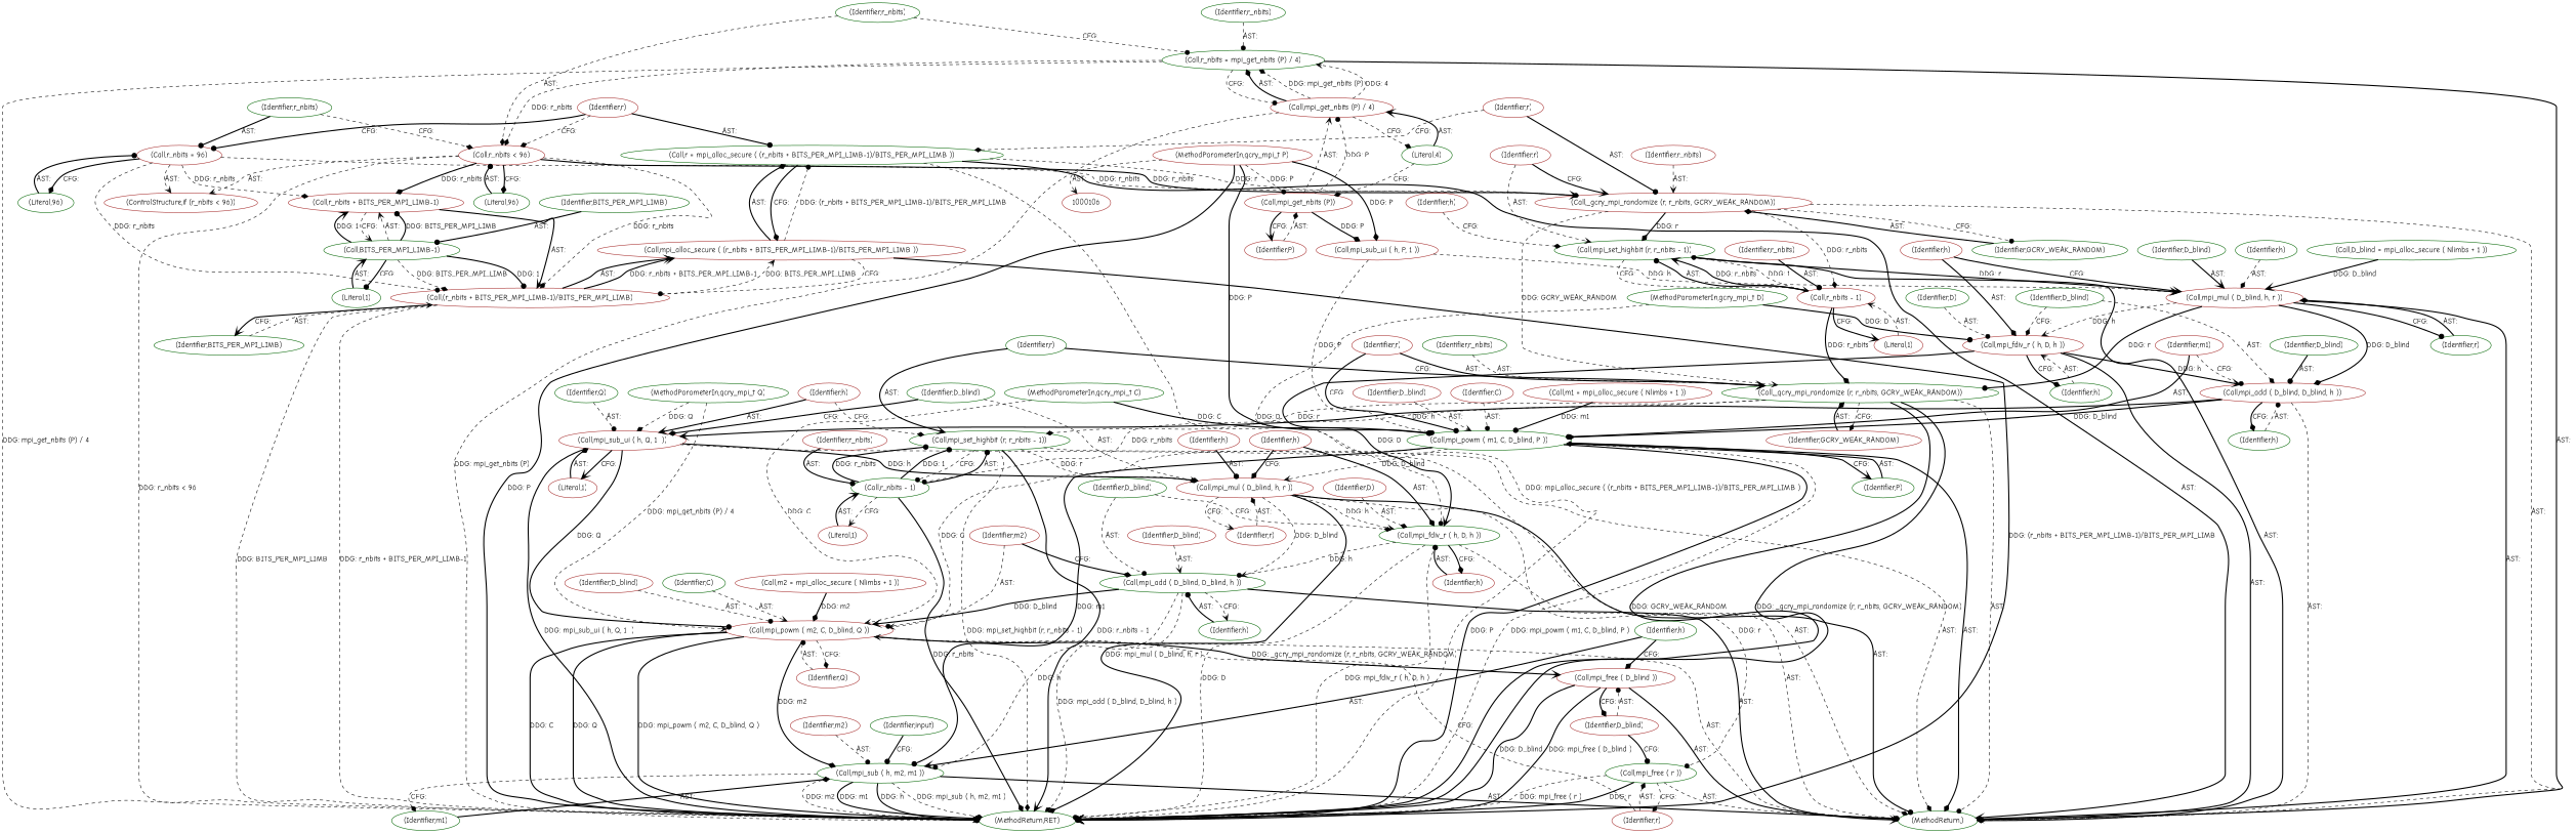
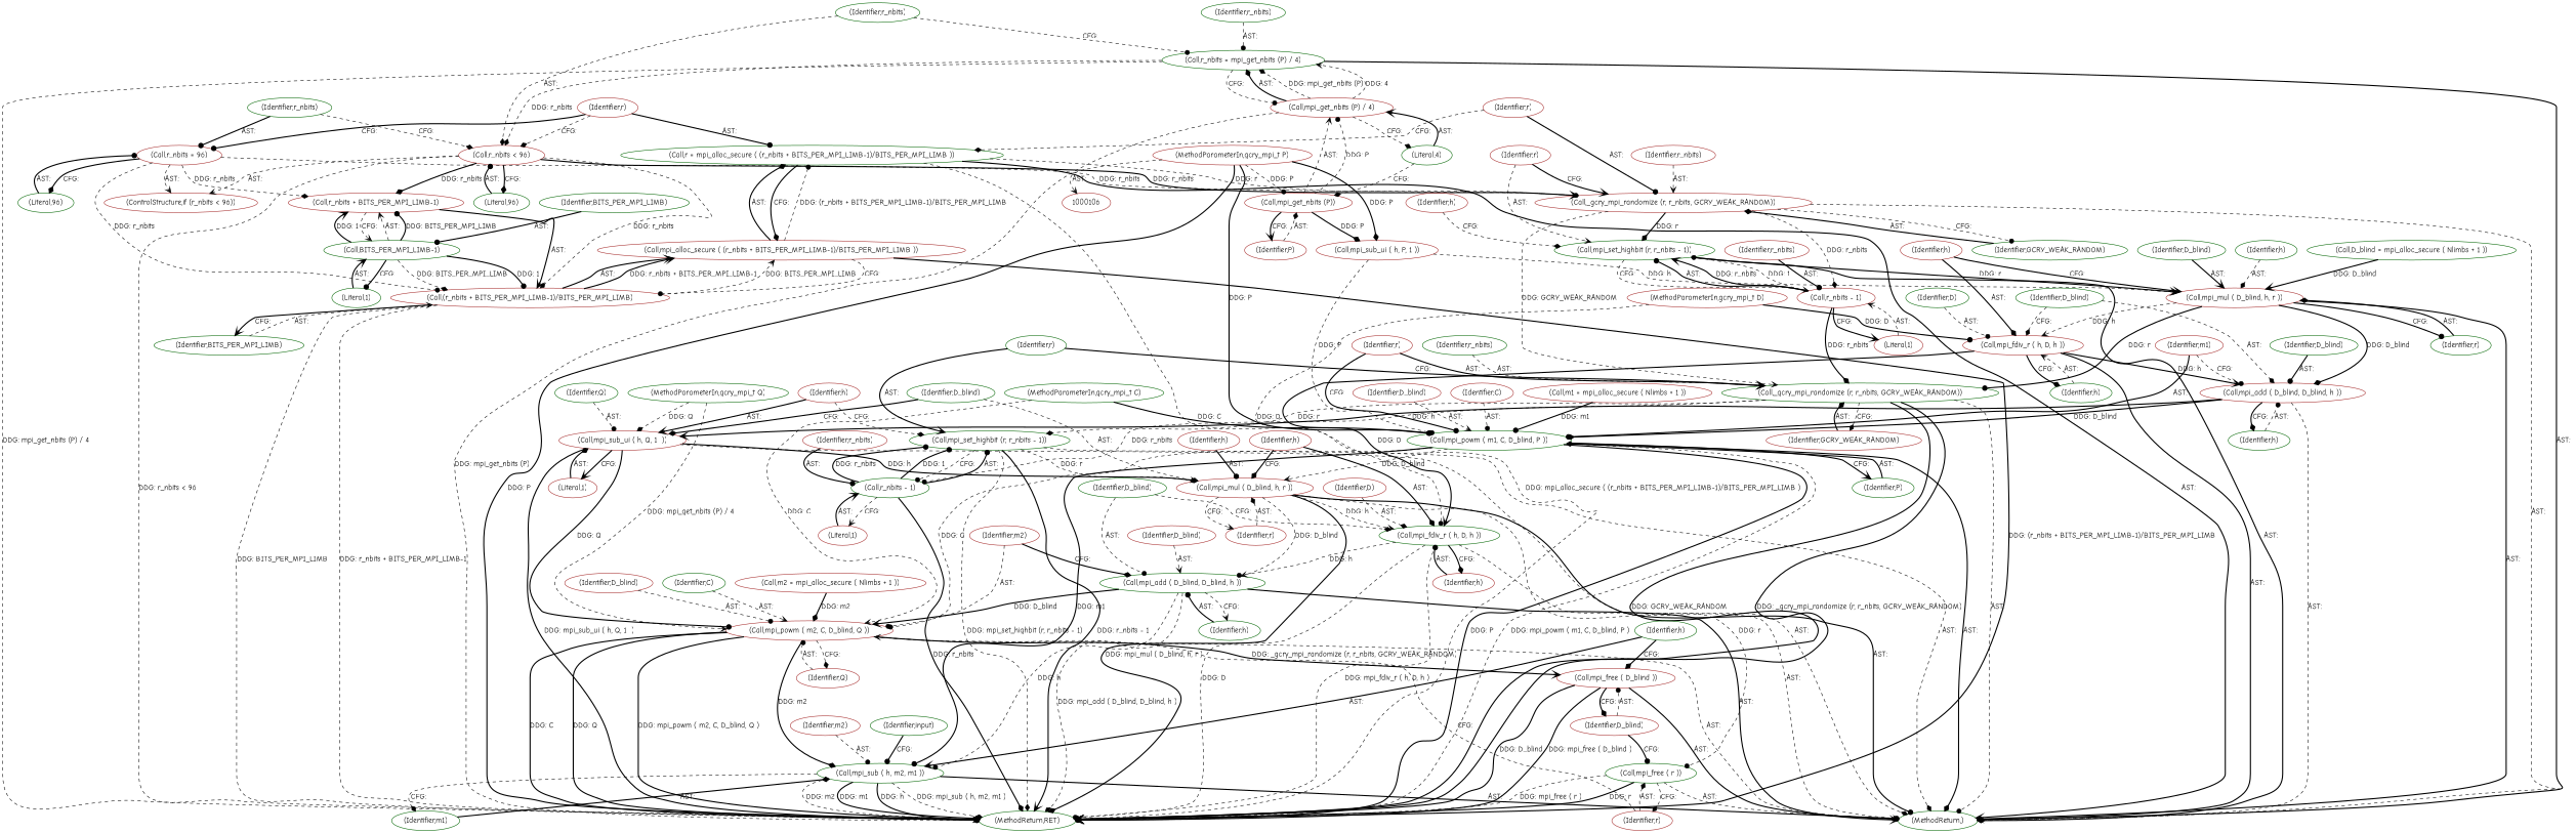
  digraph {
    fontname="Comic Neue"
    node [color=brown fontname="Comic Neue"]
    edge [arrowhead=diamond fontname="Comic Neue" style=bold]
    n1 [label="(Call,_gcry_mpi_randomize (r, r_nbits, GCRY_WEAK_RANDOM))"]
    n2 [color=darkgreen label="(Call,mpi_set_highbit (r, r_nbits - 1))"]
    n3 [color=darkgreen label="(Call,_gcry_mpi_randomize (r, r_nbits, GCRY_WEAK_RANDOM))"]
    n4 [label="(Call,r_nbits - 1)"]
    n5 [color=darkgreen label="(MethodReturn,)"]
    n6 [color=darkgreen label="(Identifier,GCRY_WEAK_RANDOM)"]
    n7 [label="(Call,mpi_mul ( D_blind, h, r ))"]
    n8 [color=darkgreen label="(MethodReturn,RET)"]
    n9 [color=darkgreen label="(Call,mpi_set_highbit (r, r_nbits - 1))"]
    n10 [color=darkgreen label="(Call,r_nbits - 1)"]
    n11 [label="(Identifier,GCRY_WEAK_RANDOM)"]
    n12 [label="(Literal,1)"]
    n13 [color=darkgreen label="(Call,r = mpi_alloc_secure ( (r_nbits + BITS_PER_MPI_LIMB-1)/BITS_PER_MPI_LIMB ))"]
    n14 [label="(Call,mpi_alloc_secure ( (r_nbits + BITS_PER_MPI_LIMB-1)/BITS_PER_MPI_LIMB ))"]
    n15 [label="(Call,(r_nbits + BITS_PER_MPI_LIMB-1)/BITS_PER_MPI_LIMB)"]
    n16 [color=darkgreen label="(Identifier,BITS_PER_MPI_LIMB)"]
    n17 [label="(Call,r_nbits < 96)"]
    n18 [color=darkgreen label="(Literal,96)"]
    n19 [label="(Call,r_nbits + BITS_PER_MPI_LIMB-1)"]
    n20 [label="(ControlStructure,if (r_nbits < 96))"]
    n21 [color=darkgreen label="(Call,BITS_PER_MPI_LIMB-1)"]
    n22 [color=darkgreen label="(Call,r_nbits = mpi_get_nbits (P) / 4)"]
    n23 [label="(Call,mpi_get_nbits (P) / 4)"]
    n24 [color=darkgreen label="(Literal,4)"]
    n25 [label="(Call,mpi_get_nbits (P))"]
    n26 [label="(Call,mpi_sub_ui ( h, P, 1 ))"]
    n27 [label="(Identifier,P)"]
    n28 [color=darkgreen label="(Call,mpi_powm ( m1, C, D_blind, P ))"]
    n29 [label="(MethodParameterIn,gcry_mpi_t P)"]
    1000106
    n31 [label="(Call,mpi_mul ( D_blind, h, r ))"]
    n32 [label="(Call,mpi_powm ( m2, C, D_blind, Q ))"]
    n33 [color=darkgreen label="(Call,mpi_sub ( h, m2, m1 ))"]
    n34 [color=darkgreen label="(Identifier,P)"]
    n35 [label="(Call,r_nbits = 96)"]
    n36 [color=darkgreen label="(Literal,96)"]
    n37 [color=darkgreen label="(Literal,1)"]
    n38 [label="(Call,mpi_fdiv_r ( h, D, h ))"]
    n39 [label="(Call,mpi_add ( D_blind, D_blind, h ))"]
    n40 [color=darkgreen label="(Identifier,r)"]
    n41 [color=darkgreen label="(Call,mpi_fdiv_r ( h, D, h ))"]
    n42 [color=darkgreen label="(Identifier,h)"]
    n43 [label="(Call,mpi_sub_ui ( h, Q, 1  ))"]
    n44 [color=darkgreen label="(Identifier,h)"]
    n45 [color=darkgreen label="(Call,mpi_add ( D_blind, D_blind, h ))"]
    n46 [label="(Identifier,h)"]
    n47 [label="(Literal,1)"]
    n48 [color=darkgreen label="(Call,mpi_free ( r ))"]
    n49 [label="(Identifier,r)"]
    n50 [label="(Call,mpi_free ( D_blind ))"]
    n51 [label="(Identifier,Q)"]
    n52 [color=darkgreen label="(Identifier,m1)"]
    n53 [color=darkgreen label="(Identifier,h)"]
    n54 [label="(Identifier,r)"]
    n55 [label="(Identifier,D_blind)"]
    n56 [label="(Literal,1)"]
    n57 [label="(Identifier,D)"]
    n58 [label="(Identifier,m2)"]
    n59 [color=darkgreen label="(Identifier,Q)"]
    n60 [color=darkgreen label="(Identifier,D_blind)"]
    n61 [label="(Identifier,D_blind)"]
    n62 [label="(Identifier,r)"]
    n63 [label="(Identifier,r)"]
    n64 [color=darkgreen label="(Identifier,h)"]
    n65 [color=darkgreen label="(Identifier,r_nbits)"]
    n66 [label="(Identifier,h)"]
    n67 [label="(Identifier,D_blind)"]
    n68 [label="(Identifier,D_blind)"]
    n69 [color=darkgreen label="(Identifier,h)"]
    n70 [color=darkgreen label="(Identifier,r)"]
    n71 [color=darkgreen label="(Identifier,D)"]
    n72 [color=darkgreen label="(Identifier,C)"]
    n73 [color=darkgreen label="(Identifier,D_blind)"]
    n74 [color=darkgreen label="(Identifier,r_nbits)"]
    n75 [label="(Identifier,r_nbits)"]
    n76 [label="(Identifier,h)"]
-   n77 [color=darkgreen label="(MethodParameterIn,gcry_mpi_t D)"]
+   n77 [label="(MethodParameterIn,gcry_mpi_t D)"]
    n78 [color=darkgreen label="(MethodParameterIn,gcry_mpi_t Q)"]
    n79 [label="(Identifier,h)"]
    n80 [color=darkgreen label="(Call,D_blind = mpi_alloc_secure ( Nlimbs + 1 ))"]
    n81 [label="(Call,m2 = mpi_alloc_secure ( Nlimbs + 1 ))"]
    n82 [color=darkgreen label="(Identifier,r_nbits)"]
    n83 [color=darkgreen label="(Identifier,D_blind)"]
    n84 [color=darkgreen label="(Identifier,D_blind)"]
    n85 [label="(Identifier,C)"]
    n86 [label="(Identifier,r_nbits)"]
    n87 [label="(Identifier,r)"]
    n88 [label="(Identifier,m1)"]
    n89 [label="(Identifier,h)"]
    n90 [label="(Identifier,r_nbits)"]
    n91 [label="(Identifier,m2)"]
    n92 [label="(Identifier,h)"]
    n93 [label="(Call,m1 = mpi_alloc_secure ( Nlimbs + 1 ))"]
    n94 [color=darkgreen label="(Identifier,r_nbits)"]
    n95 [color=darkgreen label="(Identifier,input)"]
    n96 [label="(Identifier,r)"]
    n97 [color=darkgreen label="(Identifier,BITS_PER_MPI_LIMB)"]
    n98 [color=darkgreen label="(MethodParameterIn,gcry_mpi_t C)"]
    n99 [color=darkgreen label="(Identifier,D_blind)"]
    n1 -> n2 [label="DDG: r"]
    n1 -> n3 [arrowhead=vee label="DDG: GCRY_WEAK_RANDOM" style=dashed]
    n1 -> n4 [label="DDG: r_nbits" style=dashed]
    n1 -> n5 [label="AST: " style=dashed]
    n1 -> n6 [arrowhead=dot label="CFG: " style=dashed]
    n2 -> n4 [arrowhead=vee label="CFG: " style=dashed]
    n2 -> n5 [label="AST: "]
    n2 -> n7 [arrowhead=vee label="DDG: r"]
    n3 -> n5 [arrowhead=dot label="AST: " style=dashed]
    n3 -> n8 [arrowhead=vee label="DDG: GCRY_WEAK_RANDOM"]
    n3 -> n8 [arrowhead=vee label="DDG: _gcry_mpi_randomize (r, r_nbits, GCRY_WEAK_RANDOM)"]
    n3 -> n9 [label="DDG: r" style=dashed]
    n3 -> n10 [arrowhead=dot label="DDG: r_nbits" style=dashed]
    n3 -> n11 [label="CFG: " style=dashed]
    n4 -> n2 [arrowhead=dot label="AST: "]
    n4 -> n2 [arrowhead=vee label="DDG: r_nbits"]
    n4 -> n2 [arrowhead=dot label="DDG: 1" style=dashed]
    n4 -> n3 [label="DDG: r_nbits"]
    n4 -> n12 [arrowhead=vee label="CFG: "]
    n6 -> n1 [label="AST: "]
    n7 -> n3 [arrowhead=dot label="DDG: r"]
    n7 -> n5 [arrowhead=dot label="AST: "]
    n7 -> n38 [arrowhead=vee label="DDG: h" style=dashed]
    n7 -> n39 [label="DDG: D_blind"]
    n7 -> n40 [arrowhead=dot label="CFG: "]
    n9 -> n5 [label="AST: " style=dashed]
    n9 -> n8 [label="DDG: mpi_set_highbit (r, r_nbits - 1)" style=dashed]
    n9 -> n8 [arrowhead=vee label="DDG: r_nbits - 1"]
    n9 -> n10 [arrowhead=dot label="CFG: " style=dashed]
    n9 -> n31 [label="DDG: r" style=dashed]
    n10 -> n8 [label="DDG: r_nbits"]
    n10 -> n9 [arrowhead=dot label="AST: "]
    n10 -> n9 [arrowhead=dot label="DDG: r_nbits"]
    n10 -> n9 [arrowhead=dot label="DDG: 1"]
    n10 -> n56 [arrowhead=vee label="CFG: " style=dashed]
    n11 -> n3 [label="AST: "]
    n12 -> n4 [arrowhead=vee label="AST: " style=dashed]
    n13 -> n1 [arrowhead=vee label="DDG: r" style=dashed]
    n13 -> n5 [arrowhead=vee label="AST: "]
    n13 -> n8 [arrowhead=dot label="DDG: mpi_alloc_secure ( (r_nbits + BITS_PER_MPI_LIMB-1)/BITS_PER_MPI_LIMB )" style=dashed]
    n13 -> n14 [label="CFG: "]
    n14 -> n8 [arrowhead=vee label="DDG: (r_nbits + BITS_PER_MPI_LIMB-1)/BITS_PER_MPI_LIMB"]
    n14 -> n13 [label="AST: "]
    n14 -> n13 [arrowhead=dot label="DDG: (r_nbits + BITS_PER_MPI_LIMB-1)/BITS_PER_MPI_LIMB" style=dashed]
    n14 -> n15 [arrowhead=dot label="CFG: " style=dashed]
    n15 -> n8 [arrowhead=vee label="DDG: BITS_PER_MPI_LIMB" style=dashed]
    n15 -> n8 [arrowhead=vee label="DDG: r_nbits + BITS_PER_MPI_LIMB-1" style=dashed]
    n15 -> n14 [arrowhead=vee label="AST: "]
    n15 -> n14 [arrowhead=vee label="DDG: r_nbits + BITS_PER_MPI_LIMB-1"]
    n15 -> n14 [arrowhead=vee label="DDG: BITS_PER_MPI_LIMB" style=dashed]
    n15 -> n16 [arrowhead=vee label="CFG: "]
    n16 -> n15 [arrowhead=vee label="AST: " style=dashed]
    n17 -> n1 [arrowhead=vee label="DDG: r_nbits"]
    n17 -> n8 [arrowhead=vee label="DDG: r_nbits < 96" style=dashed]
    n17 -> n15 [label="DDG: r_nbits" style=dashed]
    n17 -> n18 [label="CFG: "]
    n17 -> n19 [label="DDG: r_nbits"]
    n17 -> n20 [arrowhead=vee label="AST: " style=dashed]
    n18 -> n17 [arrowhead=dot label="AST: "]
    n19 -> n15 [arrowhead=vee label="AST: "]
    n19 -> n21 [arrowhead=vee label="CFG: " style=dashed]
    n21 -> n15 [label="DDG: BITS_PER_MPI_LIMB" style=dashed]
    n21 -> n15 [arrowhead=dot label="DDG: 1"]
    n21 -> n19 [arrowhead=vee label="AST: " style=dashed]
    n21 -> n19 [arrowhead=dot label="DDG: BITS_PER_MPI_LIMB"]
    n21 -> n19 [arrowhead=vee label="DDG: 1"]
    n21 -> n37 [arrowhead=dot label="CFG: "]
    n22 -> n5 [label="AST: "]
    n22 -> n8 [label="DDG: mpi_get_nbits (P) / 4" style=dashed]
    n22 -> n17 [label="DDG: r_nbits" style=dashed]
    n22 -> n23 [arrowhead=dot label="CFG: " style=dashed]
    n23 -> n8 [arrowhead=dot label="DDG: mpi_get_nbits (P)" style=dashed]
    n23 -> n22 [label="AST: "]
    n23 -> n22 [label="DDG: mpi_get_nbits (P)" style=dashed]
    n23 -> n22 [arrowhead=vee label="DDG: 4" style=dashed]
    n23 -> n24 [label="CFG: " style=dashed]
    n24 -> n23 [arrowhead=vee label="AST: "]
    n24 -> n25 [label="CFG: " style=dashed]
    n25 -> n23 [arrowhead=vee label="AST: " style=dashed]
    n25 -> n23 [arrowhead=dot label="DDG: P" style=dashed]
    n25 -> n26 [label="DDG: P"]
    n25 -> n27 [arrowhead=vee label="CFG: "]
    n26 -> n7 [arrowhead=vee label="DDG: h" style=dashed]
    n26 -> n28 [arrowhead=dot label="DDG: P" style=dashed]
    n27 -> n25 [label="AST: " style=dashed]
    n28 -> n5 [label="AST: "]
    n28 -> n8 [arrowhead=vee label="DDG: P"]
    n28 -> n8 [label="DDG: mpi_powm ( m1, C, D_blind, P )" style=dashed]
    n28 -> n31 [arrowhead=vee label="DDG: D_blind" style=dashed]
-   n28 -> n32 [arrowhead=vee label="DDG: C" style=dashed]
+   n28 -> n32 [arrowhead=dot label="DDG: C" style=dashed]
    n28 -> n33 [arrowhead=dot label="DDG: m1"]
    n28 -> n34 [arrowhead=vee label="CFG: "]
    n29 -> n8 [label="DDG: P"]
    n29 -> n25 [arrowhead=dot label="DDG: P" style=dashed]
    n29 -> n26 [label="DDG: P"]
    n29 -> n28 [arrowhead=dot label="DDG: P"]
    n29 -> 1000106 [arrowhead=vee label="AST: " style=dashed]
    n31 -> n5 [arrowhead=dot label="AST: "]
    n31 -> n8 [label="DDG: mpi_mul ( D_blind, h, r )"]
    n31 -> n41 [arrowhead=vee label="DDG: h" style=dashed]
    n31 -> n45 [arrowhead=vee label="DDG: D_blind" style=dashed]
    n31 -> n48 [arrowhead=dot label="DDG: r" style=dashed]
    n31 -> n49 [arrowhead=vee label="CFG: " style=dashed]
    n32 -> n5 [arrowhead=dot label="AST: " style=dashed]
    n32 -> n8 [arrowhead=dot label="DDG: C"]
    n32 -> n8 [arrowhead=dot label="DDG: Q"]
    n32 -> n8 [arrowhead=dot label="DDG: mpi_powm ( m2, C, D_blind, Q )"]
    n32 -> n33 [label="DDG: m2"]
    n32 -> n50 [arrowhead=vee label="DDG: _gcry_mpi_randomize (r, r_nbits, GCRY_WEAK_RANDOM)"]
    n32 -> n51 [label="CFG: " style=dashed]
    n33 -> n5 [arrowhead=dot label="AST: "]
    n33 -> n8 [label="DDG: m1"]
    n33 -> n8 [arrowhead=dot label="DDG: h"]
    n33 -> n8 [label="DDG: mpi_sub ( h, m2, m1 )" style=dashed]
    n33 -> n8 [arrowhead=dot label="DDG: m2" style=dashed]
    n33 -> n52 [label="CFG: " style=dashed]
    n34 -> n28 [label="AST: "]
    n35 -> n1 [arrowhead=dot label="DDG: r_nbits" style=dashed]
    n35 -> n15 [arrowhead=dot label="DDG: r_nbits" style=dashed]
    n35 -> n19 [label="DDG: r_nbits" style=dashed]
    n35 -> n20 [arrowhead=vee label="AST: " style=dashed]
    n35 -> n36 [label="CFG: "]
    n36 -> n35 [arrowhead=dot label="AST: "]
    n37 -> n21 [arrowhead=vee label="AST: "]
    n38 -> n5 [label="AST: "]
    n38 -> n39 [arrowhead=vee label="DDG: h"]
    n38 -> n41 [arrowhead=vee label="DDG: D"]
    n38 -> n42 [label="CFG: "]
    n39 -> n5 [arrowhead=vee label="AST: " style=dashed]
    n39 -> n28 [label="DDG: D_blind"]
    n39 -> n43 [arrowhead=vee label="DDG: h"]
    n39 -> n44 [label="CFG: "]
    n40 -> n7 [label="AST: "]
    n41 -> n5 [arrowhead=vee label="AST: " style=dashed]
    n41 -> n8 [label="DDG: D" style=dashed]
    n41 -> n8 [arrowhead=dot label="DDG: mpi_fdiv_r ( h, D, h )" style=dashed]
    n41 -> n45 [arrowhead=dot label="DDG: h" style=dashed]
    n41 -> n46 [label="CFG: "]
    n42 -> n38 [arrowhead=vee label="AST: " style=dashed]
    n43 -> n5 [label="AST: " style=dashed]
    n43 -> n8 [arrowhead=dot label="DDG: mpi_sub_ui ( h, Q, 1  )"]
    n43 -> n31 [label="DDG: h"]
    n43 -> n32 [arrowhead=dot label="DDG: Q"]
    n43 -> n47 [arrowhead=vee label="CFG: "]
    n44 -> n39 [arrowhead=dot label="AST: " style=dashed]
    n45 -> n5 [arrowhead=vee label="AST: "]
    n45 -> n8 [label="DDG: mpi_add ( D_blind, D_blind, h )" style=dashed]
    n45 -> n32 [arrowhead=vee label="DDG: D_blind"]
    n45 -> n33 [arrowhead=dot label="DDG: h" style=dashed]
    n45 -> n53 [arrowhead=vee label="CFG: " style=dashed]
    n46 -> n41 [arrowhead=dot label="AST: "]
    n47 -> n43 [label="AST: "]
    n48 -> n5 [label="AST: " style=dashed]
    n48 -> n8 [arrowhead=dot label="DDG: mpi_free ( r )" style=dashed]
    n48 -> n8 [arrowhead=vee label="DDG: r"]
    n48 -> n54 [label="CFG: " style=dashed]
    n49 -> n31 [label="AST: " style=dashed]
    n50 -> n5 [label="AST: "]
    n50 -> n8 [arrowhead=vee label="DDG: D_blind"]
    n50 -> n8 [arrowhead=dot label="DDG: mpi_free ( D_blind )"]
    n50 -> n55 [label="CFG: "]
    n51 -> n32 [arrowhead=dot label="AST: " style=dashed]
    n52 -> n33 [label="AST: "]
    n53 -> n45 [arrowhead=dot label="AST: "]
    n54 -> n32 [arrowhead=vee label="CFG: " style=dashed]
    n54 -> n48 [label="AST: " style=dashed]
    n55 -> n48 [arrowhead=dot label="CFG: "]
    n55 -> n50 [arrowhead=dot label="AST: " style=dashed]
    n56 -> n10 [arrowhead=vee label="AST: "]
    n57 -> n41 [label="AST: " style=dashed]
    n58 -> n33 [arrowhead=dot label="AST: " style=dashed]
    n59 -> n43 [arrowhead=dot label="AST: " style=dashed]
    n60 -> n7 [arrowhead=vee label="AST: "]
    n61 -> n45 [arrowhead=vee label="AST: " style=dashed]
    n62 -> n3 [arrowhead=vee label="AST: "]
    n62 -> n28 [arrowhead=dot label="CFG: "]
    n63 -> n13 [arrowhead=dot label="AST: "]
    n63 -> n17 [label="CFG: " style=dashed]
    n63 -> n35 [arrowhead=dot label="CFG: "]
    n64 -> n7 [label="AST: " style=dashed]
    n65 -> n22 [arrowhead=dot label="AST: " style=dashed]
    n66 -> n2 [label="CFG: " style=dashed]
    n67 -> n32 [arrowhead=dot label="AST: " style=dashed]
    n68 -> n28 [arrowhead=vee label="AST: " style=dashed]
    n69 -> n33 [arrowhead=vee label="AST: "]
    n69 -> n50 [label="CFG: "]
    n70 -> n3 [arrowhead=vee label="CFG: "]
    n70 -> n9 [arrowhead=vee label="AST: "]
    n71 -> n38 [arrowhead=dot label="AST: " style=dashed]
    n72 -> n32 [arrowhead=vee label="AST: " style=dashed]
    n73 -> n38 [label="CFG: " style=dashed]
    n73 -> n39 [label="AST: " style=dashed]
    n74 -> n17 [label="AST: " style=dashed]
    n74 -> n22 [arrowhead=dot label="CFG: " style=dashed]
    n75 -> n1 [arrowhead=vee label="AST: " style=dashed]
    n76 -> n9 [label="CFG: " style=dashed]
    n76 -> n43 [arrowhead=vee label="AST: "]
    n77 -> n38 [arrowhead=dot label="DDG: D"]
    n77 -> n41 [arrowhead=dot label="DDG: D" style=dashed]
    n78 -> n32 [arrowhead=vee label="DDG: mpi_get_nbits (P) / 4" style=dashed]
    n78 -> n43 [label="DDG: Q" style=dashed]
    n79 -> n31 [arrowhead=dot label="AST: "]
    n80 -> n7 [arrowhead=vee label="DDG: D_blind"]
    n81 -> n32 [label="DDG: m2"]
    n82 -> n3 [arrowhead=vee label="AST: " style=dashed]
    n83 -> n31 [arrowhead=vee label="AST: " style=dashed]
    n83 -> n43 [label="CFG: "]
    n84 -> n41 [label="CFG: " style=dashed]
    n84 -> n45 [arrowhead=dot label="AST: " style=dashed]
    n85 -> n28 [arrowhead=dot label="AST: " style=dashed]
    n86 -> n10 [arrowhead=dot label="AST: "]
    n87 -> n1 [arrowhead=dot label="AST: "]
    n87 -> n13 [label="CFG: " style=dashed]
    n88 -> n28 [arrowhead=dot label="AST: "]
    n88 -> n39 [arrowhead=dot label="CFG: " style=dashed]
    n89 -> n31 [label="CFG: "]
    n89 -> n41 [label="AST: "]
    n90 -> n4 [arrowhead=dot label="AST: "]
    n91 -> n32 [arrowhead=dot label="AST: " style=dashed]
    n91 -> n45 [label="CFG: "]
    n92 -> n7 [arrowhead=vee label="CFG: "]
    n92 -> n38 [label="AST: "]
    n93 -> n28 [arrowhead=dot label="DDG: m1"]
    n94 -> n17 [label="CFG: " style=dashed]
    n94 -> n35 [arrowhead=dot label="AST: "]
    n95 -> n33 [arrowhead=dot label="CFG: "]
    n96 -> n1 [arrowhead=vee label="CFG: "]
    n96 -> n2 [arrowhead=vee label="AST: " style=dashed]
    n97 -> n21 [arrowhead=dot label="AST: "]
    n98 -> n28 [arrowhead=dot label="DDG: C"]
    n98 -> n32 [arrowhead=vee label="DDG: C" style=dashed]
    n99 -> n39 [arrowhead=dot label="AST: "]
  }
